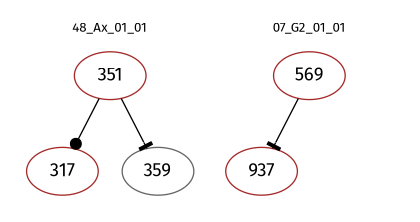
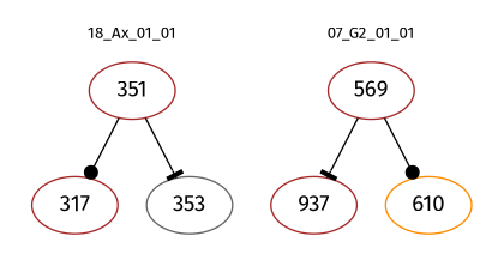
  digraph {
    fontname="Fira Sans"
    node [color=brown fontname="Fira Sans"]
    edge [arrowhead=dot color=black fontname="Fira Sans"]
    n1 [label=351]
    n2 [label=317]
-   n3 [color=gray40 label=359]
+   n3 [color=gray40 label=353]
    n4 [label=569]
    n5 [label=937]
+   n6 [color=darkorange label=610]
    subgraph cluster_1 {
      color=white
      fontsize=10
-     label="48_Ax_01_01"
+     label="18_Ax_01_01"
      n1
      n2
      n3
    }
    subgraph cluster_2 {
      color=white
      fontsize=10
      label="07_G2_01_01"
      n4
      n5
+     n6
    }
    n1 -> n2
    n1 -> n3 [arrowhead=tee]
    n4 -> n5 [arrowhead=tee]
+   n4 -> n6
  }
